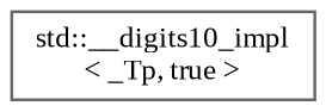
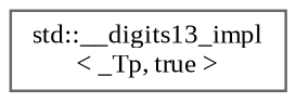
  digraph {
    rankdir=LR
    fontname="Liberation Serif"
-   n1 [color=grey40 fillcolor=white fontname="Liberation Serif" fontsize=10 height=0.2 label="std::__digits10_impl\l\< _Tp, true \>" shape=box style=filled width=0.4]
+   n1 [color=grey40 fillcolor=white fontname="Liberation Serif" fontsize=10 height=0.2 label="std::__digits13_impl\l\< _Tp, true \>" shape=box style=filled width=0.4]
  }
